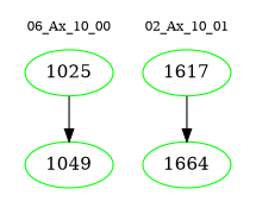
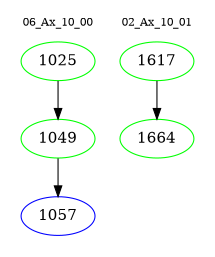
  digraph {
    node [color=green]
    edge [color=black]
    n1 [label=1049]
    n2 [label=1025]
+   n3 [color=blue label=1057]
    n4 [label=1617]
    n5 [label=1664]
    subgraph cluster_1 {
      color=white
      fontsize=10
      label="06_Ax_10_00"
      n1
      n2
+     n3
    }
    subgraph cluster_2 {
      color=white
      fontsize=10
      label="02_Ax_10_01"
      n4
      n5
    }
+   n1 -> n3
    n2 -> n1
    n4 -> n5
  }
